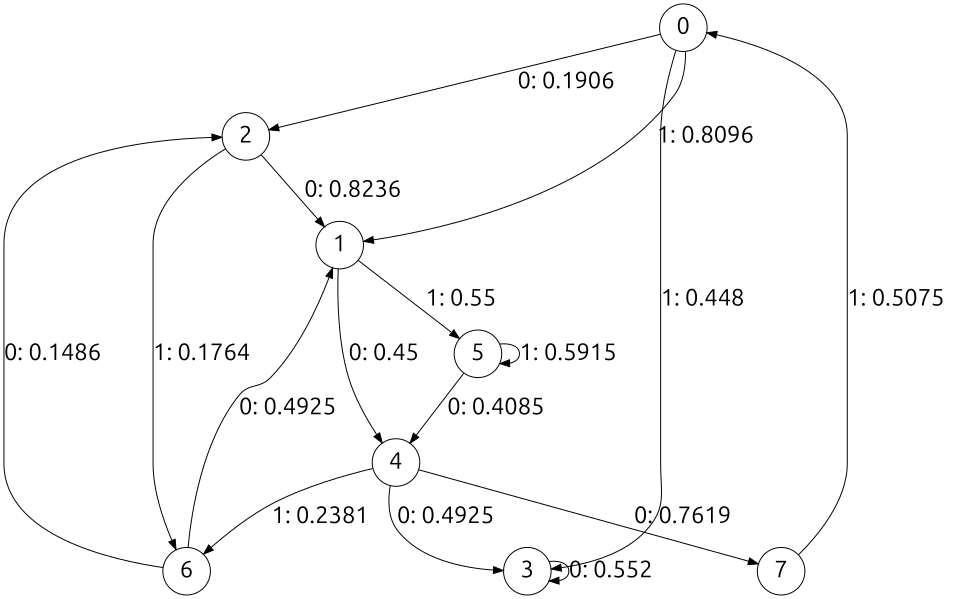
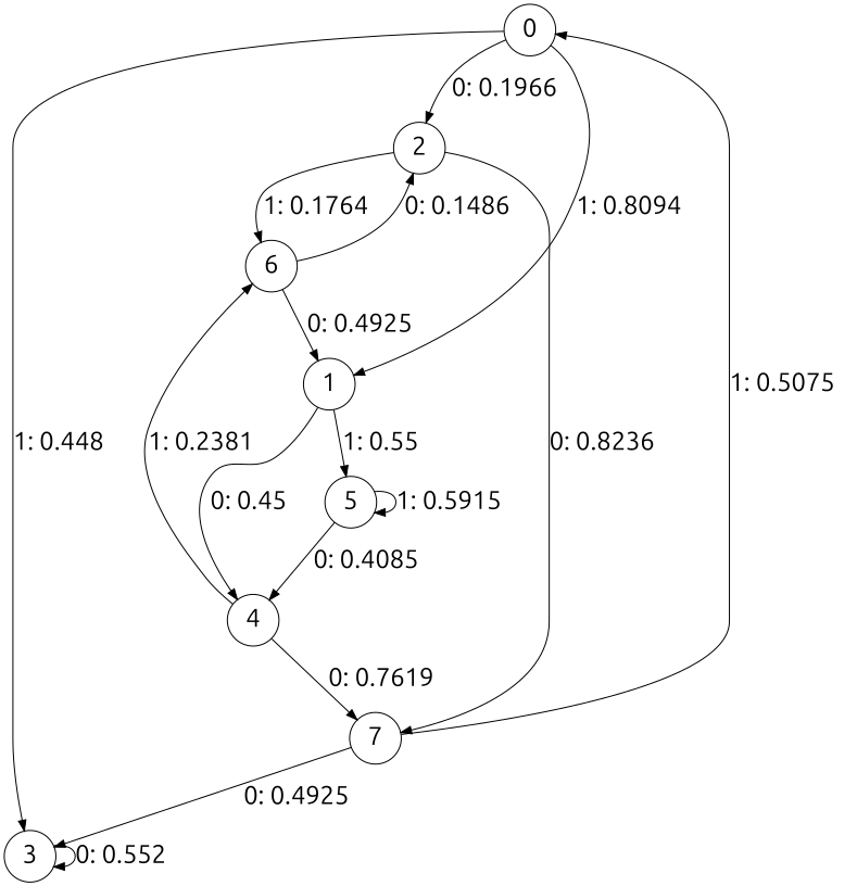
  digraph {
    fontname=Ubuntu
    node [fontname=Ubuntu fontsize=24 shape=circle]
    edge [fontname=Ubuntu fontsize=24]
    0
    2
    1
    3
    7
    6
    4
    5
-   0 -> 2 [label="0: 0.1906   "]
-   0 -> 1 [label="1: 0.8096   "]
+   0 -> 2 [label="0: 0.1966   "]
+   0 -> 1 [label="1: 0.8094   "]
    0 -> 3 [label="1: 0.448    "]
-   2 -> 1 [label="0: 0.8236   "]
+   2 -> 7 [label="0: 0.8236   "]
    2 -> 6 [label="1: 0.1764   "]
    1 -> 4 [label="0: 0.45     "]
    1 -> 5 [label="1: 0.55     "]
    3 -> 3 [label="0: 0.552    "]
    7 -> 0 [label="1: 0.5075   "]
-   4 -> 3 [label="0: 0.4925   "]
+   7 -> 3 [label="0: 0.4925   "]
    6 -> 2 [label="0: 0.1486   "]
    6 -> 1 [label="0: 0.4925   "]
    4 -> 7 [label="0: 0.7619   "]
    4 -> 6 [label="1: 0.2381   "]
    5 -> 4 [label="0: 0.4085   "]
    5 -> 5 [label="1: 0.5915   "]
  }
